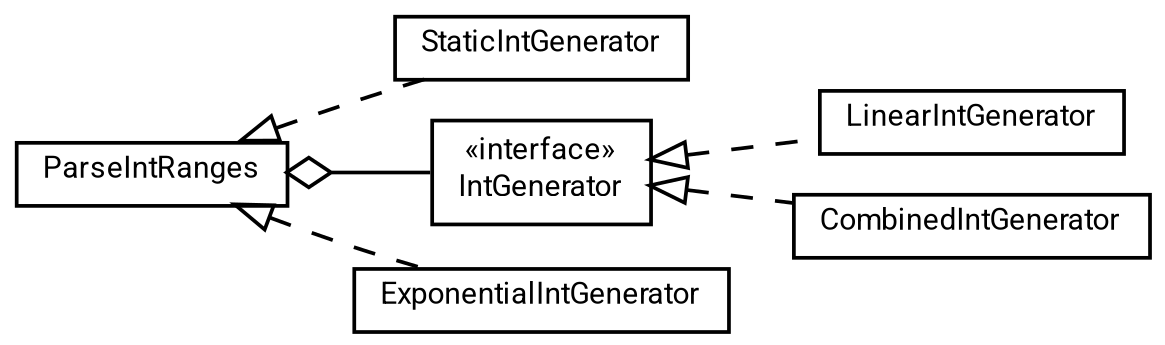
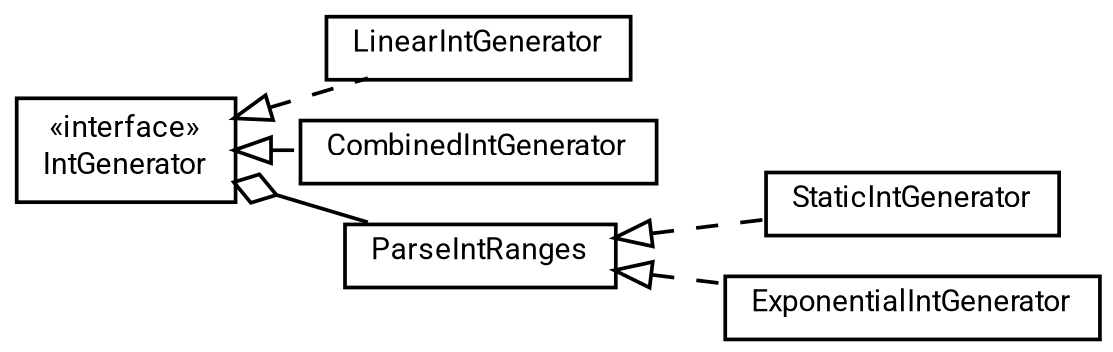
  digraph {
    nodesep=0.15
    rankdir=LR
    ranksep=0.25
    node [fontcolor=black fontname=Roboto fontsize=8 margin=0 shape=plaintext]
    edge [arrowtail=empty color=black dir=back fontname=Roboto fontsize=7 labelfontname=Roboto labelfontsize=7 style=dashed weight=9]
    n1 [height=0 label=<<table title="de.lmu.ifi.dbs.elki.utilities.datastructures.range.StaticIntGenerator" border="0" cellborder="1" cellspacing="0" cellpadding="2" href="StaticIntGenerator.html" target="_parent"> 		<tr><td><table border="0" cellspacing="0" cellpadding="1"> 		<tr><td align="center" balign="center"> <font face="Roboto">StaticIntGenerator</font> </td></tr> 		</table></td></tr> 		</table>> width=0]
    n2 [height=0 label=<<table title="de.lmu.ifi.dbs.elki.utilities.datastructures.range.IntGenerator" border="0" cellborder="1" cellspacing="0" cellpadding="2" href="IntGenerator.html" target="_parent"> 		<tr><td><table border="0" cellspacing="0" cellpadding="1"> 		<tr><td align="center" balign="center"> &#171;interface&#187; </td></tr> 		<tr><td align="center" balign="center"> <font face="Roboto">IntGenerator</font> </td></tr> 		</table></td></tr> 		</table>> width=0]
    n3 [height=0 label=<<table title="de.lmu.ifi.dbs.elki.utilities.datastructures.range.LinearIntGenerator" border="0" cellborder="1" cellspacing="0" cellpadding="2" href="LinearIntGenerator.html" target="_parent"> 		<tr><td><table border="0" cellspacing="0" cellpadding="1"> 		<tr><td align="center" balign="center"> <font face="Roboto">LinearIntGenerator</font> </td></tr> 		</table></td></tr> 		</table>> width=0]
    n4 [height=0 label=<<table title="de.lmu.ifi.dbs.elki.utilities.datastructures.range.CombinedIntGenerator" border="0" cellborder="1" cellspacing="0" cellpadding="2" href="CombinedIntGenerator.html" target="_parent"> 		<tr><td><table border="0" cellspacing="0" cellpadding="1"> 		<tr><td align="center" balign="center"> <font face="Roboto">CombinedIntGenerator</font> </td></tr> 		</table></td></tr> 		</table>> width=0]
    n5 [height=0 label=<<table title="de.lmu.ifi.dbs.elki.utilities.datastructures.range.ExponentialIntGenerator" border="0" cellborder="1" cellspacing="0" cellpadding="2" href="ExponentialIntGenerator.html" target="_parent"> 		<tr><td><table border="0" cellspacing="0" cellpadding="1"> 		<tr><td align="center" balign="center"> <font face="Roboto">ExponentialIntGenerator</font> </td></tr> 		</table></td></tr> 		</table>> width=0]
    n6 [height=0 label=<<table title="de.lmu.ifi.dbs.elki.utilities.datastructures.range.ParseIntRanges" border="0" cellborder="1" cellspacing="0" cellpadding="2" href="ParseIntRanges.html" target="_parent"> 		<tr><td><table border="0" cellspacing="0" cellpadding="1"> 		<tr><td align="center" balign="center"> <font face="Roboto">ParseIntRanges</font> </td></tr> 		</table></td></tr> 		</table>> width=0]
    n2 -> n3
    n2 -> n4
    n6 -> n1
-   n6 -> n2 [arrowhead=none arrowtail=ediamond weight=4 style=""]
+   n2 -> n6 [arrowhead=none arrowtail=ediamond weight=4 style=""]
    n6 -> n5
  }
